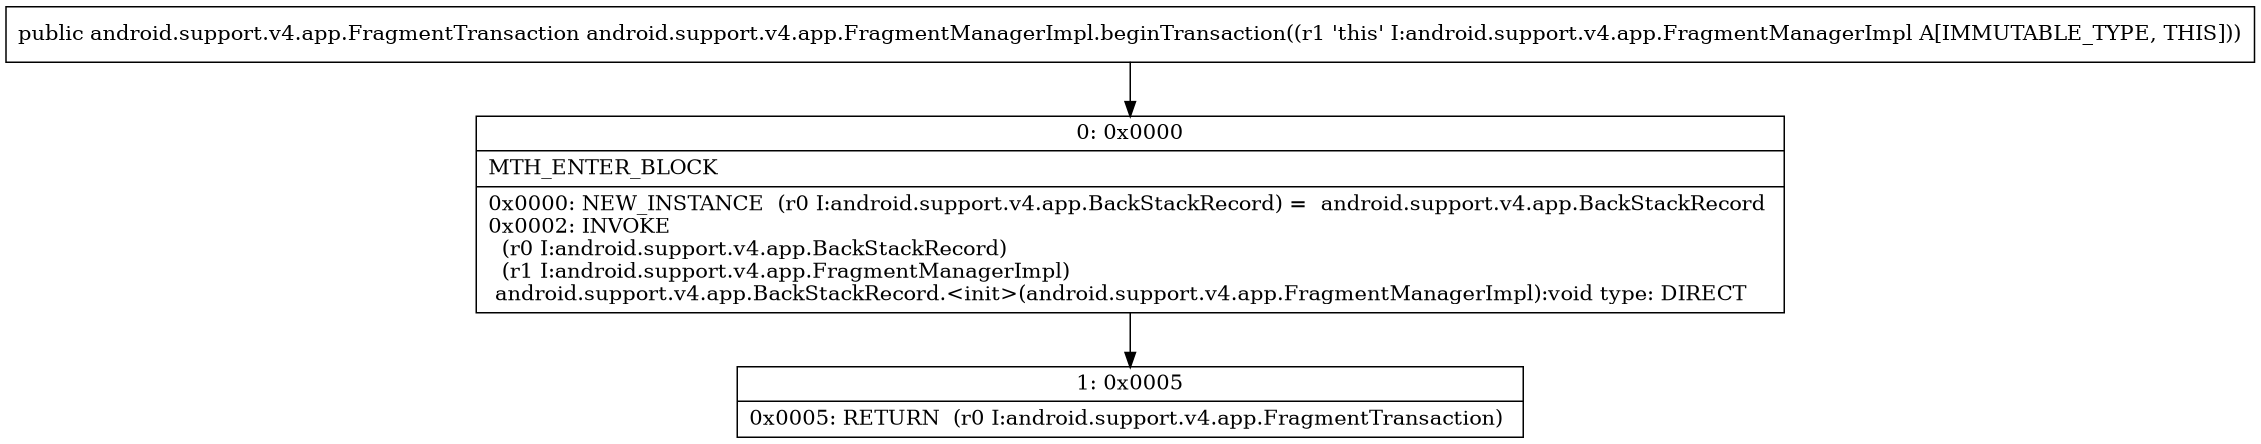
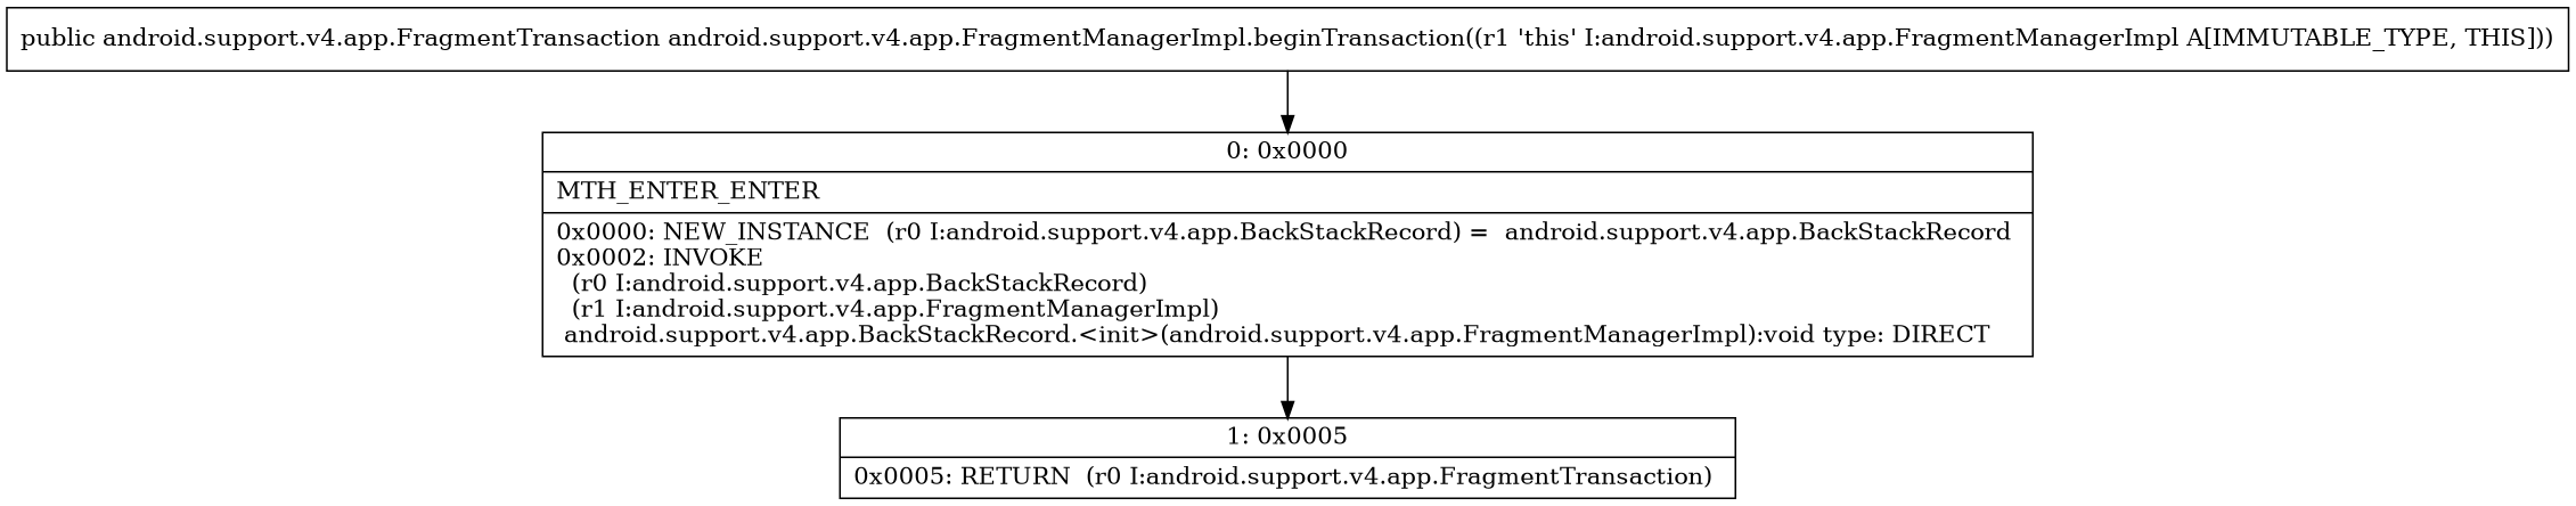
  digraph {
    node [shape=record]
-   n1 [label="{0\:\ 0x0000|MTH_ENTER_BLOCK\l|0x0000: NEW_INSTANCE  (r0 I:android.support.v4.app.BackStackRecord) =  android.support.v4.app.BackStackRecord \l0x0002: INVOKE  \l  (r0 I:android.support.v4.app.BackStackRecord)\l  (r1 I:android.support.v4.app.FragmentManagerImpl)\l android.support.v4.app.BackStackRecord.\<init\>(android.support.v4.app.FragmentManagerImpl):void type: DIRECT \l}"]
+   n1 [label="{0\:\ 0x0000|MTH_ENTER_ENTER\l|0x0000: NEW_INSTANCE  (r0 I:android.support.v4.app.BackStackRecord) =  android.support.v4.app.BackStackRecord \l0x0002: INVOKE  \l  (r0 I:android.support.v4.app.BackStackRecord)\l  (r1 I:android.support.v4.app.FragmentManagerImpl)\l android.support.v4.app.BackStackRecord.\<init\>(android.support.v4.app.FragmentManagerImpl):void type: DIRECT \l}"]
    n2 [label="{1\:\ 0x0005|0x0005: RETURN  (r0 I:android.support.v4.app.FragmentTransaction) \l}"]
    n3 [label="{public android.support.v4.app.FragmentTransaction android.support.v4.app.FragmentManagerImpl.beginTransaction((r1 'this' I:android.support.v4.app.FragmentManagerImpl A[IMMUTABLE_TYPE, THIS])) }"]
    n1 -> n2
    n3 -> n1
  }
